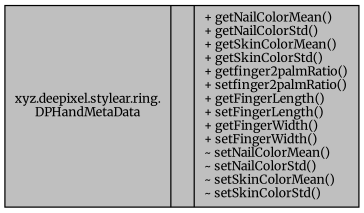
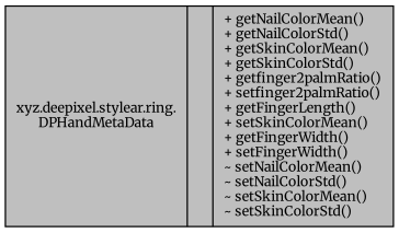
  digraph {
    rankdir=LR
    fontname=Merriweather
-   n1 [color=black fillcolor=grey75 fontcolor=black fontname=Merriweather fontsize=10 height=0.2 label="{xyz.deepixel.stylear.ring.\lDPHandMetaData\n||+ getNailColorMean()\l+ getNailColorStd()\l+ getSkinColorMean()\l+ getSkinColorStd()\l+ getfinger2palmRatio()\l+ setfinger2palmRatio()\l+ getFingerLength()\l+ setFingerLength()\l+ getFingerWidth()\l+ setFingerWidth()\l~ setNailColorMean()\l~ setNailColorStd()\l~ setSkinColorMean()\l~ setSkinColorStd()\l}" shape=record style=filled width=0.4]
+   n1 [color=black fillcolor=grey75 fontcolor=black fontname=Merriweather fontsize=10 height=0.2 label="{xyz.deepixel.stylear.ring.\lDPHandMetaData\n||+ getNailColorMean()\l+ getNailColorStd()\l+ getSkinColorMean()\l+ getSkinColorStd()\l+ getfinger2palmRatio()\l+ setfinger2palmRatio()\l+ getFingerLength()\l+ setSkinColorMean()\l+ getFingerWidth()\l+ setFingerWidth()\l~ setNailColorMean()\l~ setNailColorStd()\l~ setSkinColorMean()\l~ setSkinColorStd()\l}" shape=record style=filled width=0.4]
  }
